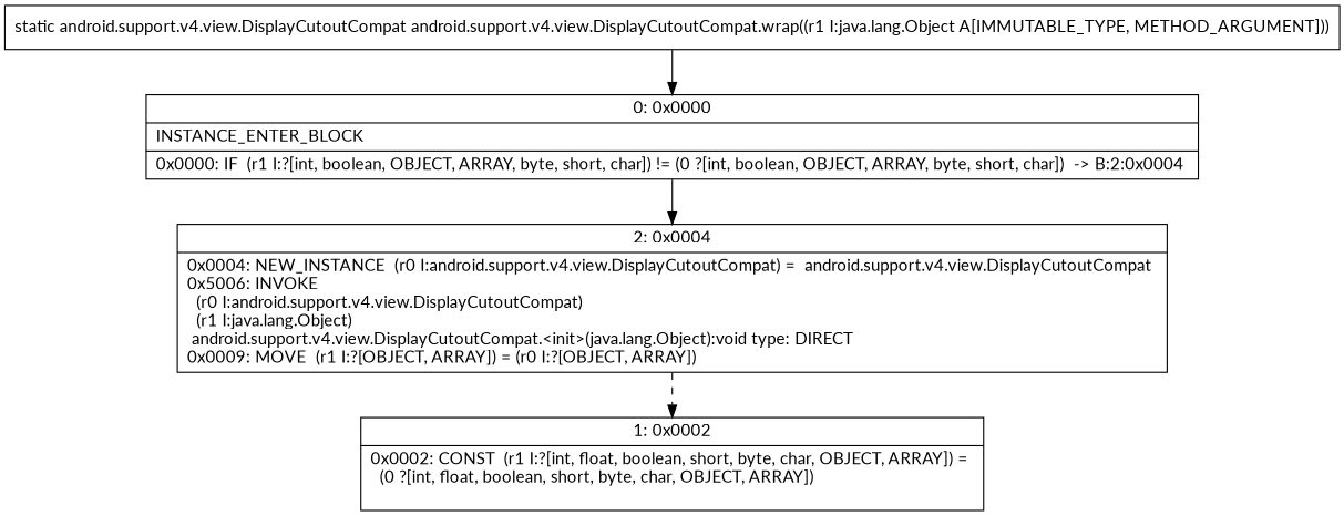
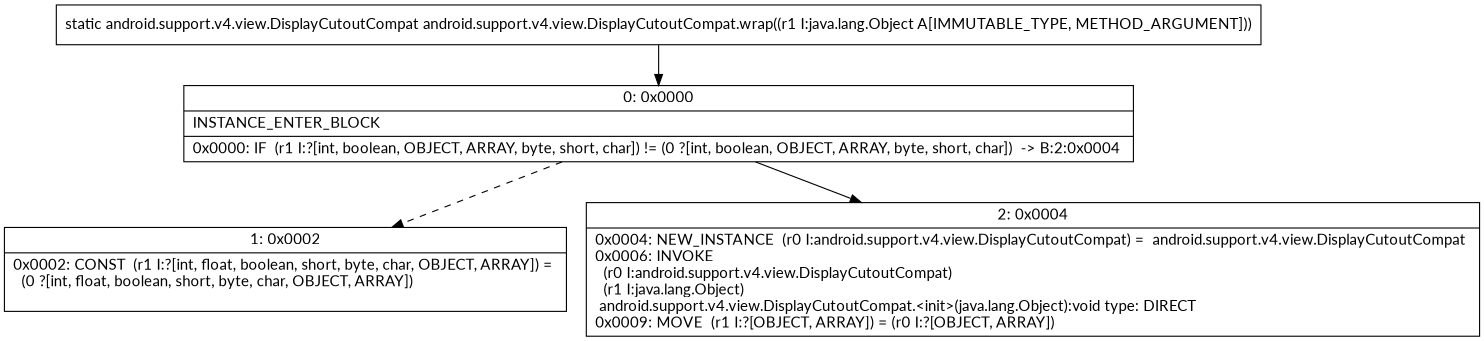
  digraph {
    fontname=Lato
    node [fontname=Lato shape=record]
    edge [fontname=Lato]
    n1 [label="{0\:\ 0x0000|INSTANCE_ENTER_BLOCK\l|0x0000: IF  (r1 I:?[int, boolean, OBJECT, ARRAY, byte, short, char]) != (0 ?[int, boolean, OBJECT, ARRAY, byte, short, char])  \-\> B:2:0x0004 \l}"]
    n2 [label="{1\:\ 0x0002|0x0002: CONST  (r1 I:?[int, float, boolean, short, byte, char, OBJECT, ARRAY]) = \l  (0 ?[int, float, boolean, short, byte, char, OBJECT, ARRAY])\l \l}"]
-   n3 [label="{2\:\ 0x0004|0x0004: NEW_INSTANCE  (r0 I:android.support.v4.view.DisplayCutoutCompat) =  android.support.v4.view.DisplayCutoutCompat \l0x5006: INVOKE  \l  (r0 I:android.support.v4.view.DisplayCutoutCompat)\l  (r1 I:java.lang.Object)\l android.support.v4.view.DisplayCutoutCompat.\<init\>(java.lang.Object):void type: DIRECT \l0x0009: MOVE  (r1 I:?[OBJECT, ARRAY]) = (r0 I:?[OBJECT, ARRAY]) \l}"]
+   n3 [label="{2\:\ 0x0004|0x0004: NEW_INSTANCE  (r0 I:android.support.v4.view.DisplayCutoutCompat) =  android.support.v4.view.DisplayCutoutCompat \l0x0006: INVOKE  \l  (r0 I:android.support.v4.view.DisplayCutoutCompat)\l  (r1 I:java.lang.Object)\l android.support.v4.view.DisplayCutoutCompat.\<init\>(java.lang.Object):void type: DIRECT \l0x0009: MOVE  (r1 I:?[OBJECT, ARRAY]) = (r0 I:?[OBJECT, ARRAY]) \l}"]
    n4 [label="{static android.support.v4.view.DisplayCutoutCompat android.support.v4.view.DisplayCutoutCompat.wrap((r1 I:java.lang.Object A[IMMUTABLE_TYPE, METHOD_ARGUMENT])) }"]
-   n3 -> n2 [style=dashed]
+   n1 -> n2 [style=dashed]
    n1 -> n3
    n4 -> n1
  }
